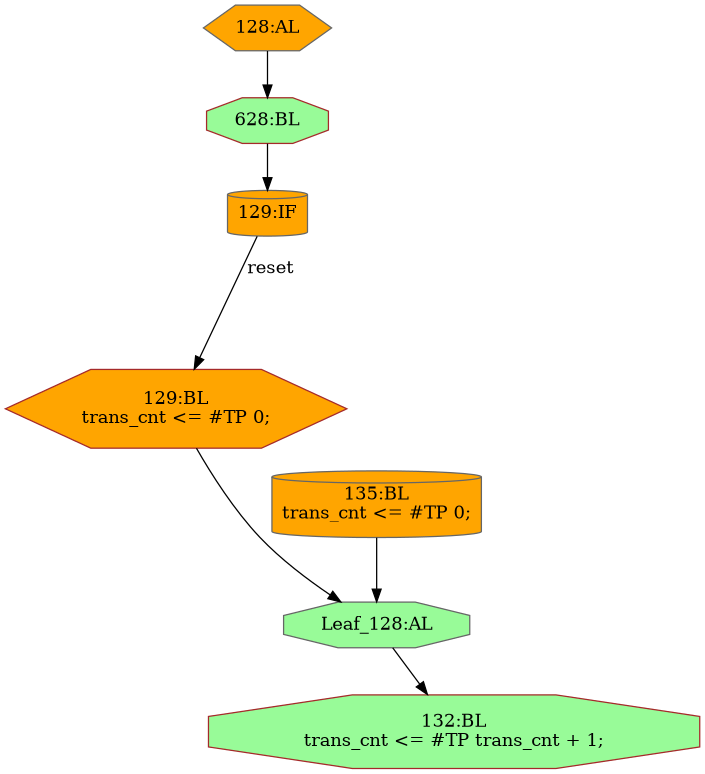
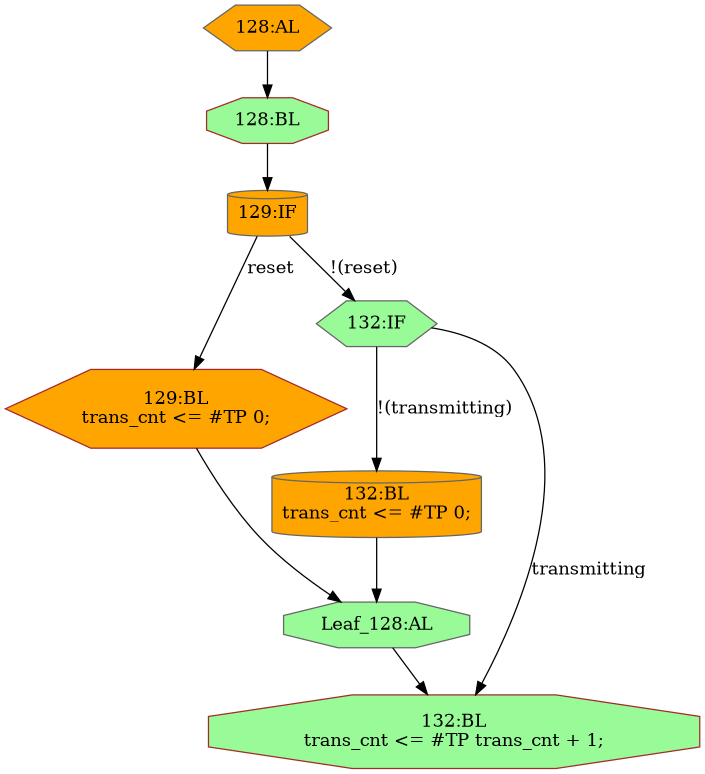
  strict digraph {
    node [color=gray40 fillcolor=orange shape=hexagon statements="[]" style=filled typ=Block]
    edge [cond="[]" lineno=None]
    n1 [ast="<pyverilog.vparser.ast.Block object at 0x7f25c92dd250>" color=brown label="129:BL\ntrans_cnt <= #TP 0;" statements="[<pyverilog.vparser.ast.NonblockingSubstitution object at 0x7f25c92dd290>]"]
    n2 [def_var="['trans_cnt']" fillcolor=palegreen label="Leaf_128:AL" shape=octagon statements="" typ=""]
    n3 [ast="<pyverilog.vparser.ast.Block object at 0x7f25c92d3f10>" color=brown fillcolor=palegreen label="132:BL\ntrans_cnt <= #TP trans_cnt + 1;" shape=octagon statements="[<pyverilog.vparser.ast.NonblockingSubstitution object at 0x7f25c92d3f50>]"]
-   n4 [ast="<pyverilog.vparser.ast.Block object at 0x7f25c92d3990>" color=brown fillcolor=palegreen label="628:BL" shape=octagon]
+   n4 [ast="<pyverilog.vparser.ast.Block object at 0x7f25c92d3990>" color=brown fillcolor=palegreen label="128:BL" shape=octagon]
    n5 [ast="<pyverilog.vparser.ast.IfStatement object at 0x7f25c92d3a10>" label="129:IF" shape=cylinder typ=IfStatement]
-   n7 [ast="<pyverilog.vparser.ast.Block object at 0x7f25c92d3950>" label="135:BL\ntrans_cnt <= #TP 0;" shape=cylinder statements="[<pyverilog.vparser.ast.NonblockingSubstitution object at 0x7f25c92d3bd0>]"]
+   n6 [ast="<pyverilog.vparser.ast.IfStatement object at 0x7f25c92d3590>" fillcolor=palegreen label="132:IF" typ=IfStatement]
+   n7 [ast="<pyverilog.vparser.ast.Block object at 0x7f25c92d3950>" label="132:BL\ntrans_cnt <= #TP 0;" shape=cylinder statements="[<pyverilog.vparser.ast.NonblockingSubstitution object at 0x7f25c92d3bd0>]"]
    n8 [ast="<pyverilog.vparser.ast.Always object at 0x7f25c92dd490>" clk_sens=False label="128:AL" sens="['mdc', 'reset']" typ=Always use_var="['transmitting', 'reset', 'trans_cnt']"]
    n1 -> n2
    n2 -> n3
    n4 -> n5
    n5 -> n1 [cond="['reset']" label=reset lineno=129]
+   n5 -> n6 [cond="['reset']" label="!(reset)" lineno=129]
+   n6 -> n3 [cond="['transmitting']" label=transmitting lineno=132]
+   n6 -> n7 [cond="['transmitting']" label="!(transmitting)" lineno=132]
    n7 -> n2
    n8 -> n4
  }
